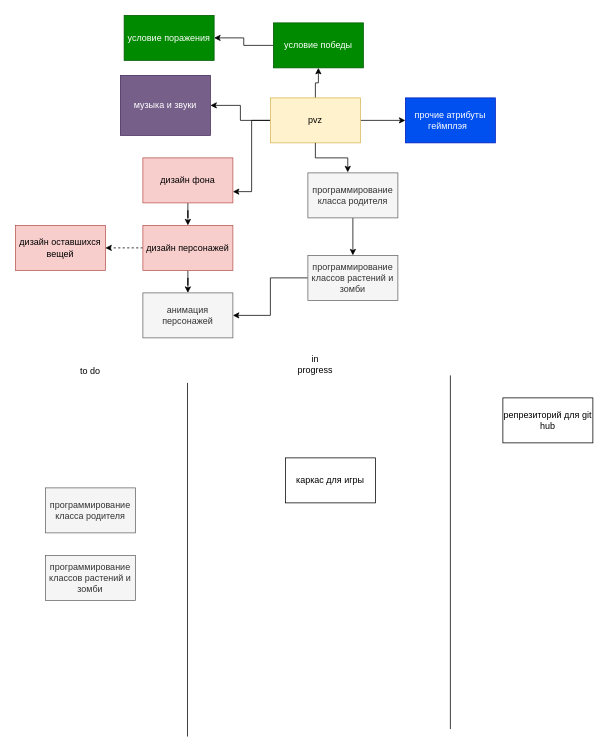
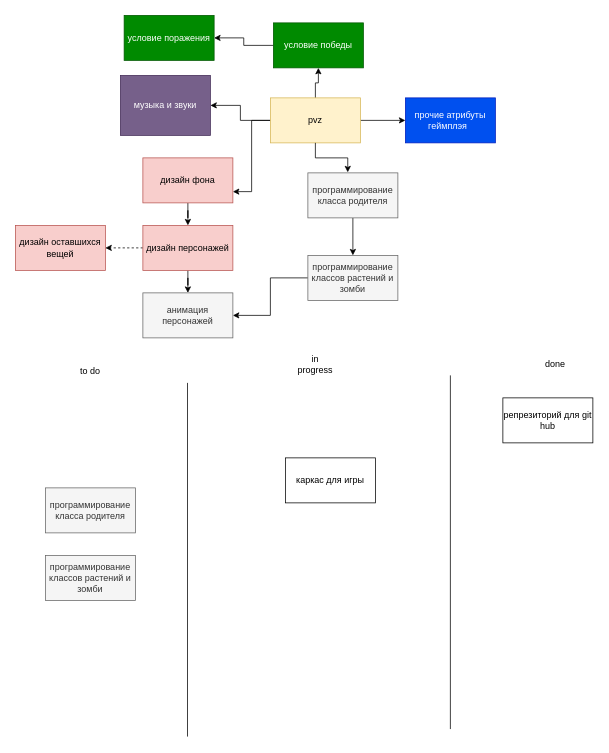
  <mxCell id="0" />
  <mxCell id="1" parent="0" />
  <mxCell id="2" style="edgeStyle=orthogonalEdgeStyle;rounded=0;orthogonalLoop=1;jettySize=auto;html=1;entryX=1;entryY=0.75;entryDx=0;entryDy=0;" parent="1" source="6" target="8" edge="1"><mxGeometry relative="1" as="geometry" /></mxCell>
  <mxCell id="3" style="edgeStyle=orthogonalEdgeStyle;rounded=0;orthogonalLoop=1;jettySize=auto;html=1;" edge="1" parent="1" source="6" target="19"><mxGeometry relative="1" as="geometry" /></mxCell>
  <mxCell id="4" style="edgeStyle=orthogonalEdgeStyle;rounded=0;orthogonalLoop=1;jettySize=auto;html=1;entryX=0;entryY=0.5;entryDx=0;entryDy=0;" edge="1" parent="1" source="6" target="21"><mxGeometry relative="1" as="geometry" /></mxCell>
  <mxCell id="5" style="edgeStyle=orthogonalEdgeStyle;rounded=0;orthogonalLoop=1;jettySize=auto;html=1;entryX=1;entryY=0.5;entryDx=0;entryDy=0;" edge="1" parent="1" source="6" target="22"><mxGeometry relative="1" as="geometry" /></mxCell>
  <mxCell id="6" value="pvz" style="rounded=0;whiteSpace=wrap;html=1;fillColor=#fff2cc;strokeColor=#d6b656;" parent="1" vertex="1"><mxGeometry x="360" y="130" width="120" height="60" as="geometry" /></mxCell>
  <mxCell id="7" style="edgeStyle=orthogonalEdgeStyle;rounded=0;orthogonalLoop=1;jettySize=auto;html=1;entryX=0.5;entryY=0;entryDx=0;entryDy=0;" parent="1" source="8" target="11" edge="1"><mxGeometry relative="1" as="geometry" /></mxCell>
  <mxCell id="8" value="дизайн фона" style="rounded=0;whiteSpace=wrap;html=1;fillColor=#f8cecc;strokeColor=#b85450;" parent="1" vertex="1"><mxGeometry x="190" y="210" width="120" height="60" as="geometry" /></mxCell>
  <mxCell id="9" style="edgeStyle=orthogonalEdgeStyle;rounded=0;orthogonalLoop=1;jettySize=auto;html=1;entryX=1;entryY=0.5;entryDx=0;entryDy=0;dashed=1;" parent="1" source="11" target="12" edge="1"><mxGeometry relative="1" as="geometry" /></mxCell>
  <mxCell id="10" style="edgeStyle=orthogonalEdgeStyle;rounded=0;orthogonalLoop=1;jettySize=auto;html=1;" edge="1" parent="1" source="11" target="23"><mxGeometry relative="1" as="geometry" /></mxCell>
  <mxCell id="11" value="дизайн персонажей" style="rounded=0;whiteSpace=wrap;html=1;fillColor=#f8cecc;strokeColor=#b85450;" parent="1" vertex="1"><mxGeometry x="190" y="300" width="120" height="60" as="geometry" /></mxCell>
  <mxCell id="12" value="дизайн оставшихся вещей" style="rounded=0;whiteSpace=wrap;html=1;fillColor=#f8cecc;strokeColor=#b85450;" parent="1" vertex="1"><mxGeometry x="20" y="300" width="120" height="60" as="geometry" /></mxCell>
  <mxCell id="13" style="edgeStyle=orthogonalEdgeStyle;rounded=0;orthogonalLoop=1;jettySize=auto;html=1;entryX=0.5;entryY=0;entryDx=0;entryDy=0;" edge="1" parent="1" source="14" target="16"><mxGeometry relative="1" as="geometry" /></mxCell>
  <mxCell id="14" value="программирование класса родителя" style="rounded=0;whiteSpace=wrap;html=1;fillColor=#f5f5f5;fontColor=#333333;strokeColor=#666666;" parent="1" vertex="1"><mxGeometry x="410" y="230" width="120" height="60" as="geometry" /></mxCell>
  <mxCell id="15" style="edgeStyle=orthogonalEdgeStyle;rounded=0;orthogonalLoop=1;jettySize=auto;html=1;entryX=1;entryY=0.5;entryDx=0;entryDy=0;" edge="1" parent="1" source="16" target="23"><mxGeometry relative="1" as="geometry" /></mxCell>
  <mxCell id="16" value="программирование классов растений и зомби" style="rounded=0;whiteSpace=wrap;html=1;fillColor=#f5f5f5;fontColor=#333333;strokeColor=#666666;" vertex="1" parent="1"><mxGeometry x="410" y="340" width="120" height="60" as="geometry" /></mxCell>
  <mxCell id="17" style="edgeStyle=orthogonalEdgeStyle;rounded=0;orthogonalLoop=1;jettySize=auto;html=1;entryX=0.443;entryY=-0.013;entryDx=0;entryDy=0;entryPerimeter=0;" edge="1" parent="1" source="6" target="14"><mxGeometry relative="1" as="geometry" /></mxCell>
  <mxCell id="18" style="edgeStyle=orthogonalEdgeStyle;rounded=0;orthogonalLoop=1;jettySize=auto;html=1;entryX=1;entryY=0.5;entryDx=0;entryDy=0;" edge="1" parent="1" source="19" target="20"><mxGeometry relative="1" as="geometry" /></mxCell>
  <mxCell id="19" value="условие победы" style="rounded=0;whiteSpace=wrap;html=1;fillColor=#008a00;fontColor=#ffffff;strokeColor=#005700;" vertex="1" parent="1"><mxGeometry x="364" y="30" width="120" height="60" as="geometry" /></mxCell>
  <mxCell id="20" value="условие поражения" style="rounded=0;whiteSpace=wrap;html=1;fillColor=#008a00;fontColor=#ffffff;strokeColor=#005700;" vertex="1" parent="1"><mxGeometry x="165" y="20" width="120" height="60" as="geometry" /></mxCell>
  <mxCell id="21" value="прочие атрибуты геймплэя&amp;nbsp;&amp;nbsp;" style="rounded=0;whiteSpace=wrap;html=1;fillColor=#0050ef;fontColor=#ffffff;strokeColor=#001DBC;" vertex="1" parent="1"><mxGeometry x="540" y="130" width="120" height="60" as="geometry" /></mxCell>
  <mxCell id="22" value="музыка и звуки" style="rounded=0;whiteSpace=wrap;html=1;fillColor=#76608a;fontColor=#ffffff;strokeColor=#432D57;" vertex="1" parent="1"><mxGeometry x="160" y="100" width="120" height="80" as="geometry" /></mxCell>
  <mxCell id="23" value="анимация персонажей" style="rounded=0;whiteSpace=wrap;html=1;fillColor=#f5f5f5;fontColor=#333333;strokeColor=#666666;" vertex="1" parent="1"><mxGeometry x="190" y="390" width="120" height="60" as="geometry" /></mxCell>
  <mxCell id="24" value="" style="endArrow=none;html=1;rounded=0;" edge="1" parent="1"><mxGeometry width="50" height="50" relative="1" as="geometry"><mxPoint x="600" y="971.6" as="sourcePoint" /><mxPoint x="600" y="500" as="targetPoint" /></mxGeometry></mxCell>
  <mxCell id="25" value="" style="endArrow=none;html=1;rounded=0;" edge="1" parent="1"><mxGeometry width="50" height="50" relative="1" as="geometry"><mxPoint x="249.5" y="981.6" as="sourcePoint" /><mxPoint x="249.5" y="510" as="targetPoint" /></mxGeometry></mxCell>
  <mxCell id="26" value="программирование класса родителя" style="rounded=0;whiteSpace=wrap;html=1;fillColor=#f5f5f5;fontColor=#333333;strokeColor=#666666;" vertex="1" parent="1"><mxGeometry x="60" y="650" width="120" height="60" as="geometry" /></mxCell>
  <mxCell id="27" value="программирование классов растений и зомби" style="rounded=0;whiteSpace=wrap;html=1;fillColor=#f5f5f5;fontColor=#333333;strokeColor=#666666;" vertex="1" parent="1"><mxGeometry x="60" y="740" width="120" height="60" as="geometry" /></mxCell>
  <mxCell id="28" value="каркас для игры" style="rounded=0;whiteSpace=wrap;html=1;" vertex="1" parent="1"><mxGeometry x="380" y="610" width="120" height="60" as="geometry" /></mxCell>
  <mxCell id="29" value="to do" style="text;html=1;align=center;verticalAlign=middle;whiteSpace=wrap;rounded=0;" vertex="1" parent="1"><mxGeometry x="90" y="480" width="60" height="30" as="geometry" /></mxCell>
  <mxCell id="30" value="in progress" style="text;html=1;align=center;verticalAlign=middle;whiteSpace=wrap;rounded=0;" vertex="1" parent="1"><mxGeometry x="390" y="470" width="60" height="30" as="geometry" /></mxCell>
+ <mxCell id="31" value="done" style="text;html=1;align=center;verticalAlign=middle;whiteSpace=wrap;rounded=0;" vertex="1" parent="1"><mxGeometry x="710" y="470" width="60" height="30" as="geometry" /></mxCell>
  <mxCell id="32" value="репрезиторий для git hub" style="rounded=0;whiteSpace=wrap;html=1;" vertex="1" parent="1"><mxGeometry x="670" y="530" width="120" height="60" as="geometry" /></mxCell>
